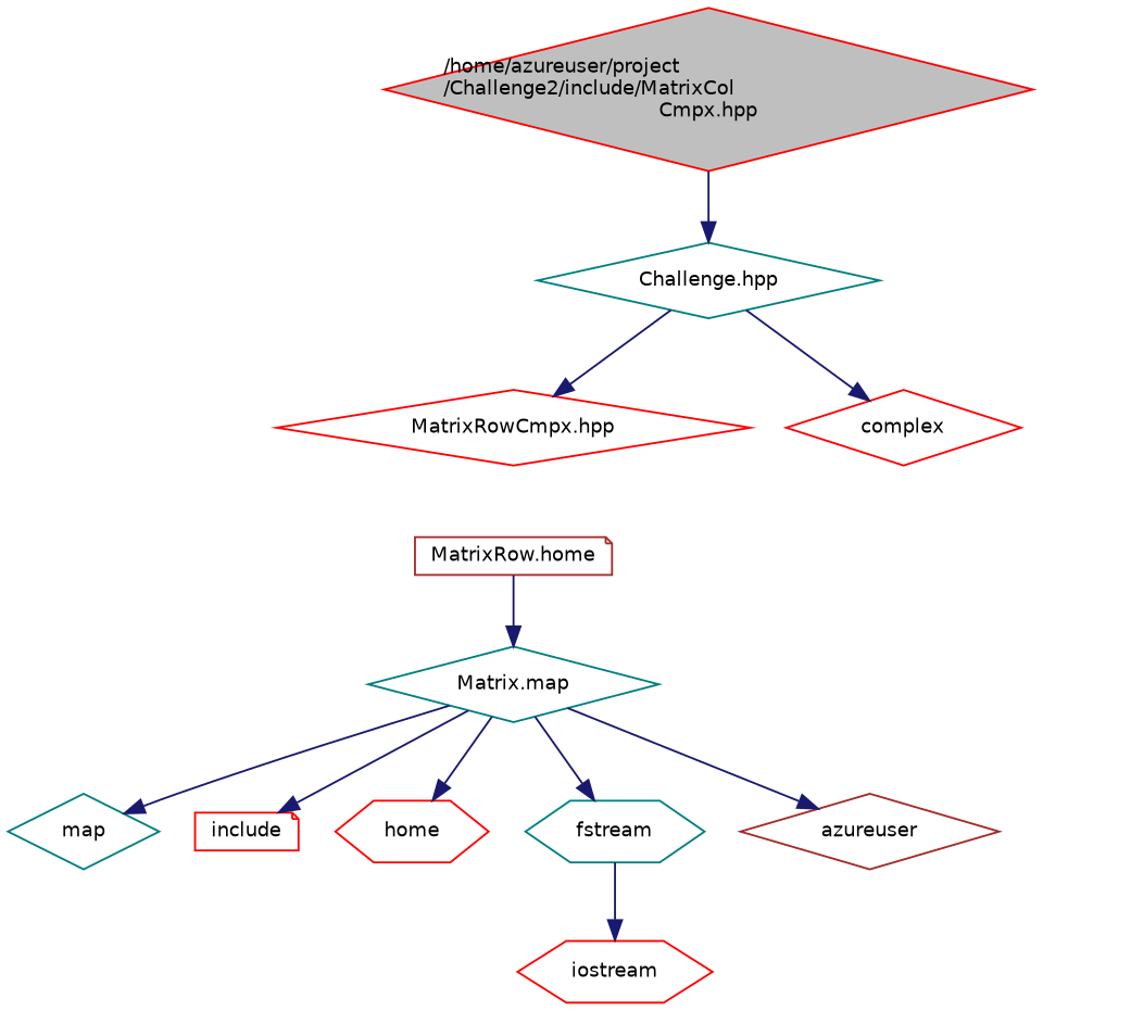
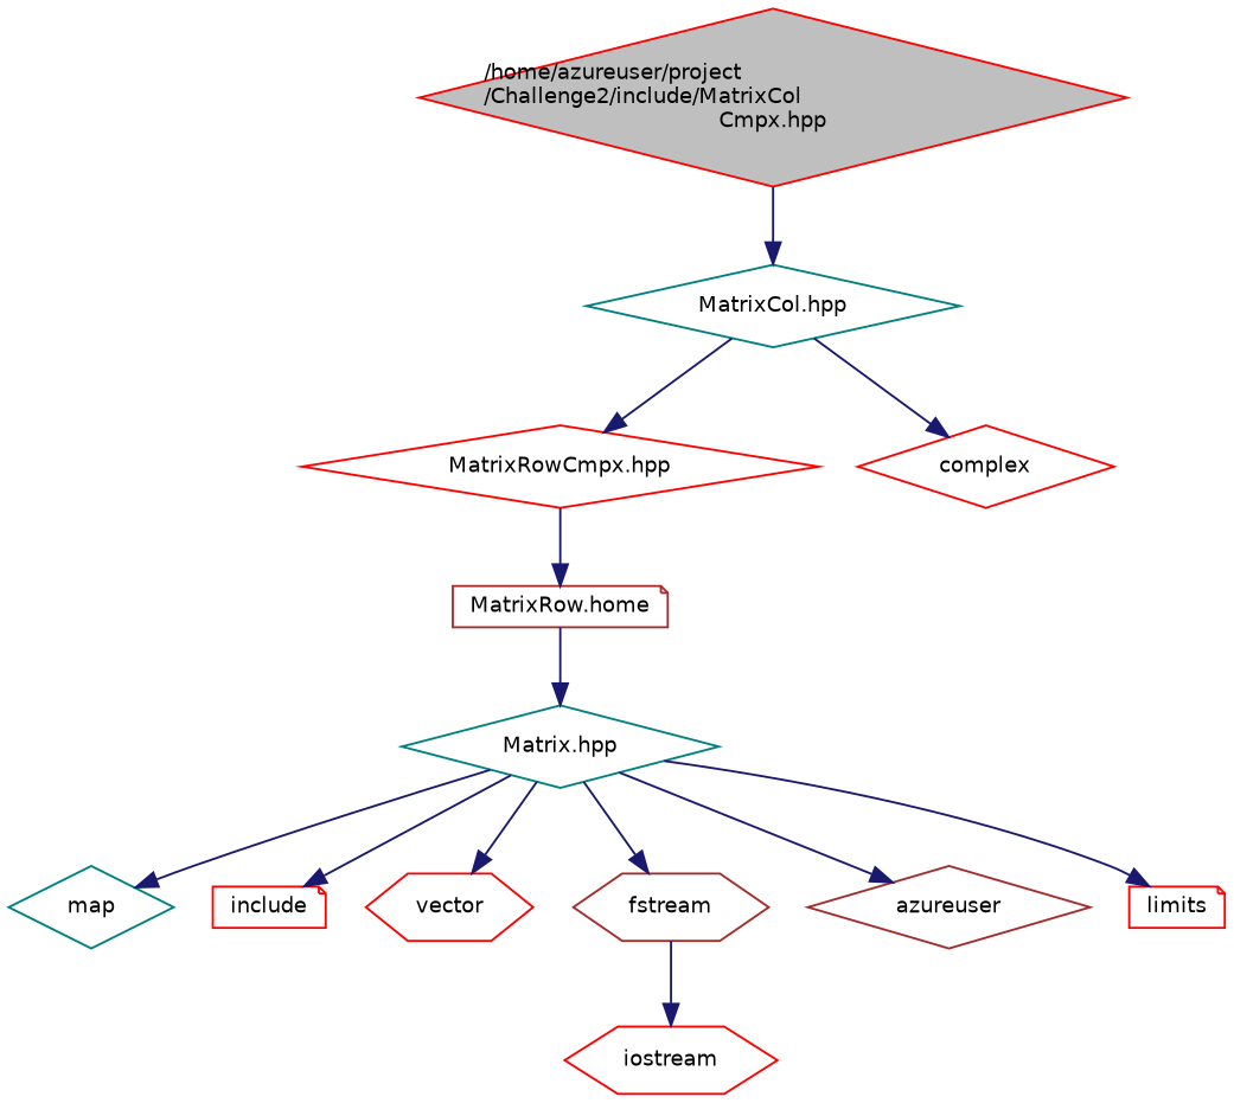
  digraph {
    node [color=red fillcolor=white fontname=Helvetica fontsize=10 shape=diamond style=filled]
    edge [color=midnightblue fontname=Helvetica fontsize=10 labelfontname=Helvetica labelfontsize=10 style=solid]
    n1 [fillcolor=grey75 fontcolor=black height=0.2 label="/home/azureuser/project\l/Challenge2/include/MatrixCol\lCmpx.hpp" width=0.4]
-   n2 [color=teal height=0.2 label="Challenge.hpp" width=0.4]
+   n2 [color=teal height=0.2 label="MatrixCol.hpp" width=0.4]
    n3 [height=0.2 label="MatrixRowCmpx.hpp" width=0.4]
    n4 [height=0.2 label=complex width=0.4]
    n5 [color=brown height=0.2 label="MatrixRow.home" shape=note width=0.4]
-   n6 [color=teal height=0.2 label="Matrix.map" width=0.4]
+   n6 [color=teal height=0.2 label="Matrix.hpp" width=0.4]
    n7 [color=teal height=0.2 label=map width=0.4]
    n8 [height=0.2 label=include shape=note width=0.4]
-   n9 [height=0.2 label=home shape=hexagon width=0.4]
-   n10 [color=teal height=0.2 label=fstream shape=hexagon width=0.4]
+   n9 [height=0.2 label=vector shape=hexagon width=0.4]
+   n10 [color=brown height=0.2 label=fstream shape=hexagon width=0.4]
    n11 [color=brown height=0.2 label=azureuser width=0.4]
+   n12 [height=0.2 label=limits shape=note width=0.4]
    n13 [height=0.2 label=iostream shape=hexagon width=0.4]
    n1 -> n2
    n2 -> n3
    n2 -> n4
+   n3 -> n5
    n5 -> n6
    n6 -> n7
    n6 -> n8
    n6 -> n9
    n6 -> n10
    n6 -> n11
+   n6 -> n12
    n10 -> n13
  }
